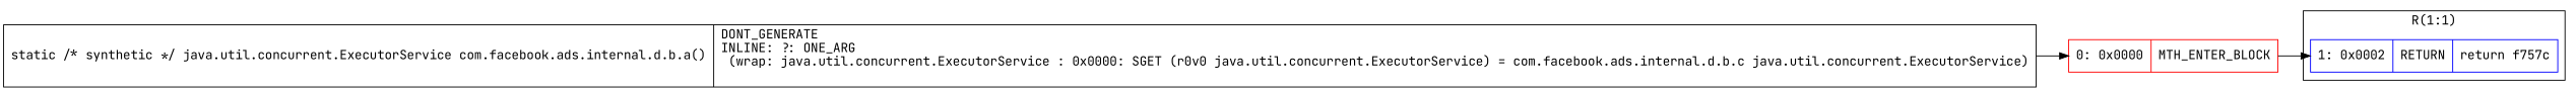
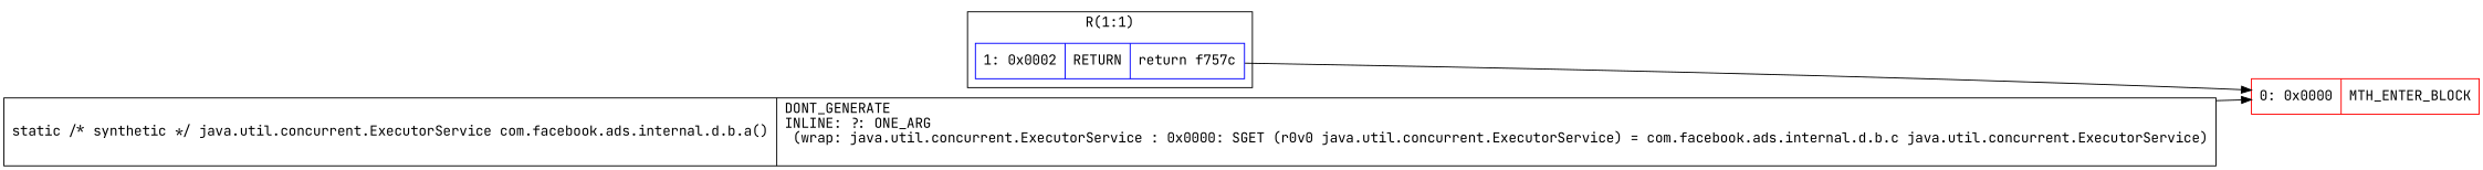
  digraph {
    rankdir=LR
    fontname="JetBrains Mono"
    node [shape=record fontname="JetBrains Mono"]
    edge [fontname="JetBrains Mono"]
    n1 [color=blue label="{1\:\ 0x0002|RETURN\l|return f757c\l}"]
    n2 [color=red label="{0\:\ 0x0000|MTH_ENTER_BLOCK\l}"]
    n3 [label="{static \/* synthetic *\/ java.util.concurrent.ExecutorService com.facebook.ads.internal.d.b.a()  | DONT_GENERATE\lINLINE: ?: ONE_ARG  \l  (wrap: java.util.concurrent.ExecutorService : 0x0000: SGET  (r0v0 java.util.concurrent.ExecutorService) =  com.facebook.ads.internal.d.b.c java.util.concurrent.ExecutorService)\l\l}"]
    subgraph cluster_1 {
      label="R(1:1)"
      n1
    }
-   n2 -> n1
+   n1 -> n2
    n3 -> n2
  }
